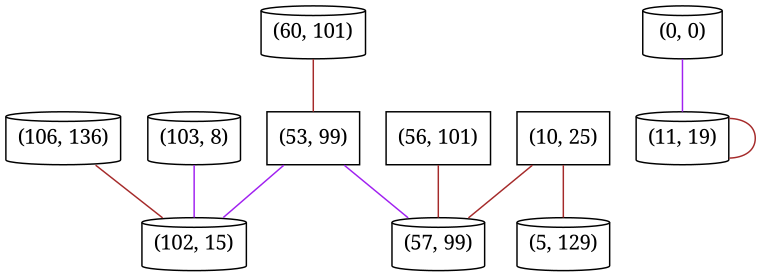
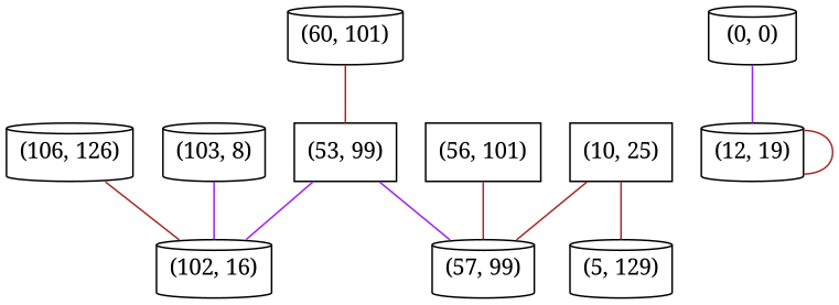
  graph {
    fontname="Noto Serif"
    node [fontname="Noto Serif" shape=cylinder]
    edge [color=brown fontname="Noto Serif" weight=1]
    n1 [label="(53, 99)" shape=box]
    "(60, 101)"
-   "(102, 15)"
+   "(102, 15)" [label="(102, 16)"]
    "(57, 99)"
-   "(106, 136)"
+   "(106, 136)" [label="(106, 126)"]
    "(0, 0)"
-   "(11, 19)"
+   "(11, 19)" [label="(12, 19)"]
    "(103, 8)"
    "(56, 101)" [shape=box]
    "(10, 25)" [shape=box]
    "(5, 129)"
    n1 -- "(102, 15)" [color=purple]
    n1 -- "(57, 99)" [color=purple]
    "(60, 101)" -- n1
    "(106, 136)" -- "(102, 15)"
    "(0, 0)" -- "(11, 19)" [color=purple weight=4]
    "(11, 19)" -- "(11, 19)" [weight=2]
    "(103, 8)" -- "(102, 15)" [color=purple]
    "(56, 101)" -- "(57, 99)"
    "(10, 25)" -- "(57, 99)"
    "(10, 25)" -- "(5, 129)"
  }
